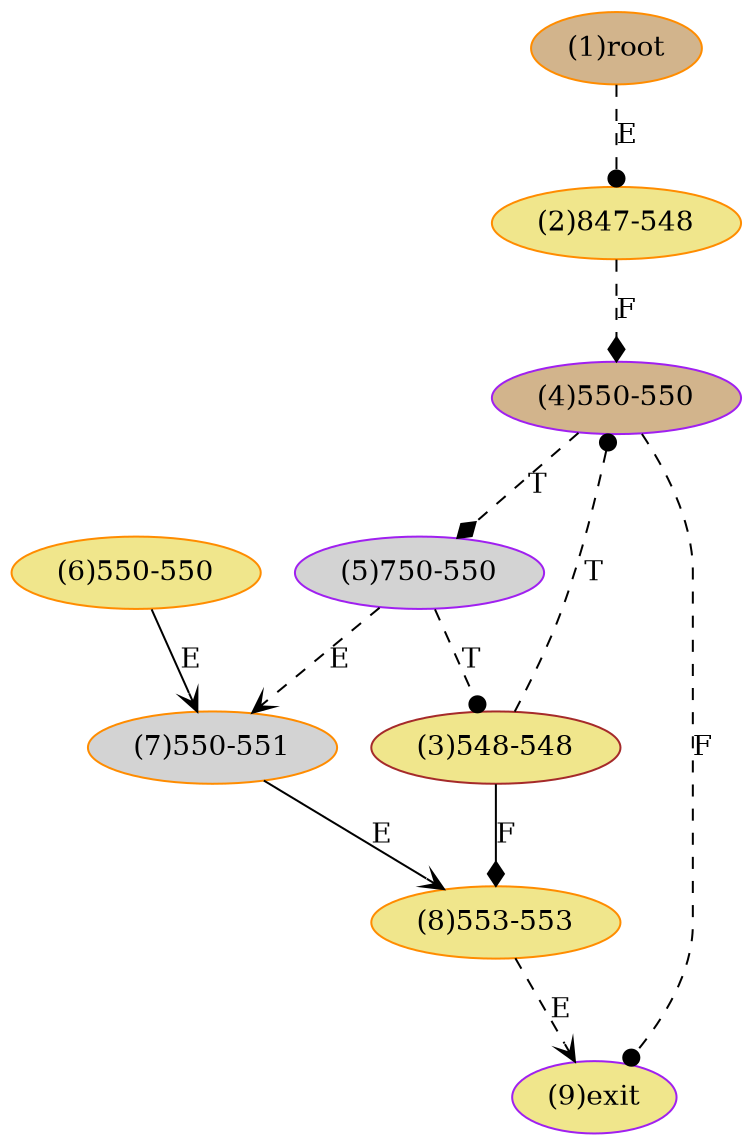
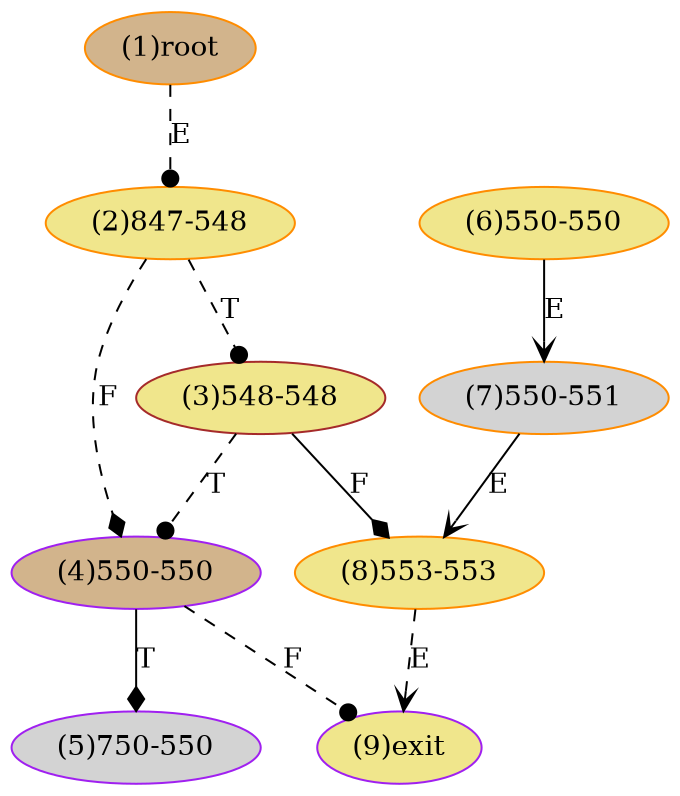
  digraph {
    node [color=darkorange fillcolor=khaki style=filled]
    edge [arrowhead=dot style=dashed]
    n1 [fillcolor=tan label="(1)root"]
    n2 [label="(2)847-548"]
    n3 [color=brown label="(3)548-548"]
    n4 [color=purple fillcolor=tan label="(4)550-550"]
    n5 [label="(8)553-553"]
    n6 [color=purple fillcolor=lightgrey label="(5)750-550"]
    n7 [color=purple label="(9)exit"]
    n8 [fillcolor=lightgrey label="(7)550-551"]
    n9 [label="(6)550-550"]
    n1 -> n2 [label=E]
-   n6 -> n3 [label=T]
+   n2 -> n3 [label=T]
    n2 -> n4 [arrowhead=diamond label=F]
    n3 -> n4 [label=T]
    n3 -> n5 [arrowhead=diamond label=F style=solid]
-   n4 -> n6 [arrowhead=diamond label=T]
+   n4 -> n6 [arrowhead=diamond label=T style=solid]
    n4 -> n7 [label=F]
    n5 -> n7 [arrowhead=vee label=E]
-   n6 -> n8 [arrowhead=vee label=E]
    n8 -> n5 [arrowhead=vee label=E style=solid]
    n9 -> n8 [arrowhead=vee label=E style=solid]
  }
